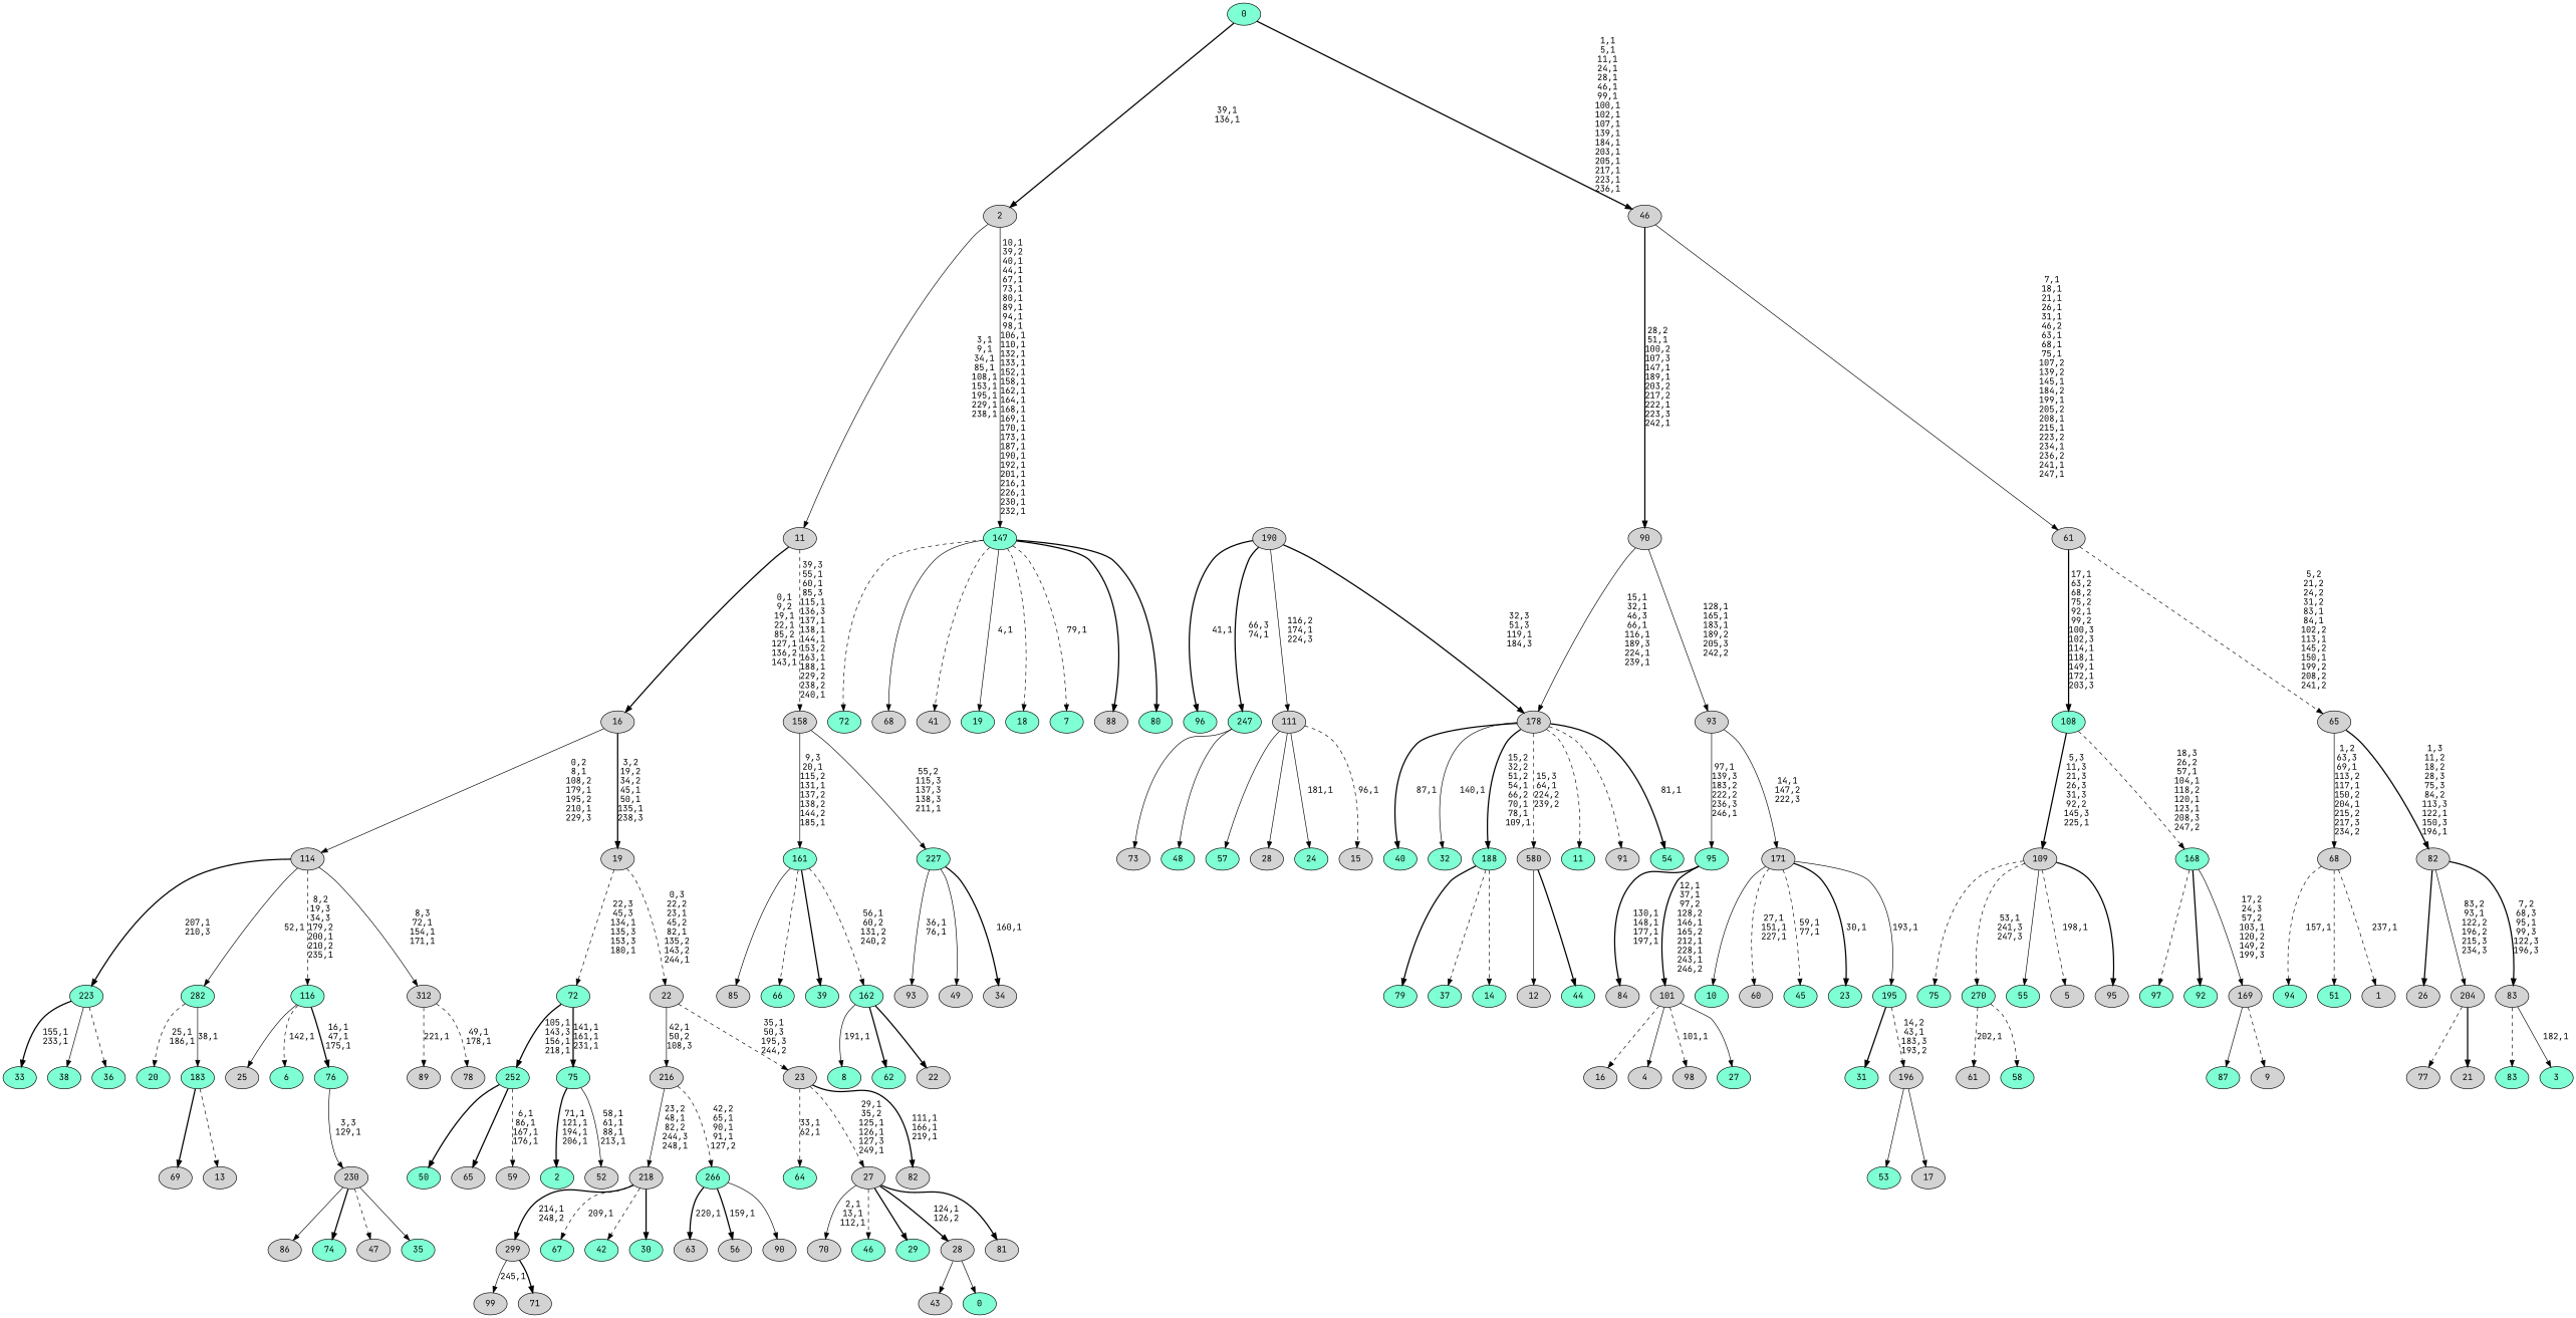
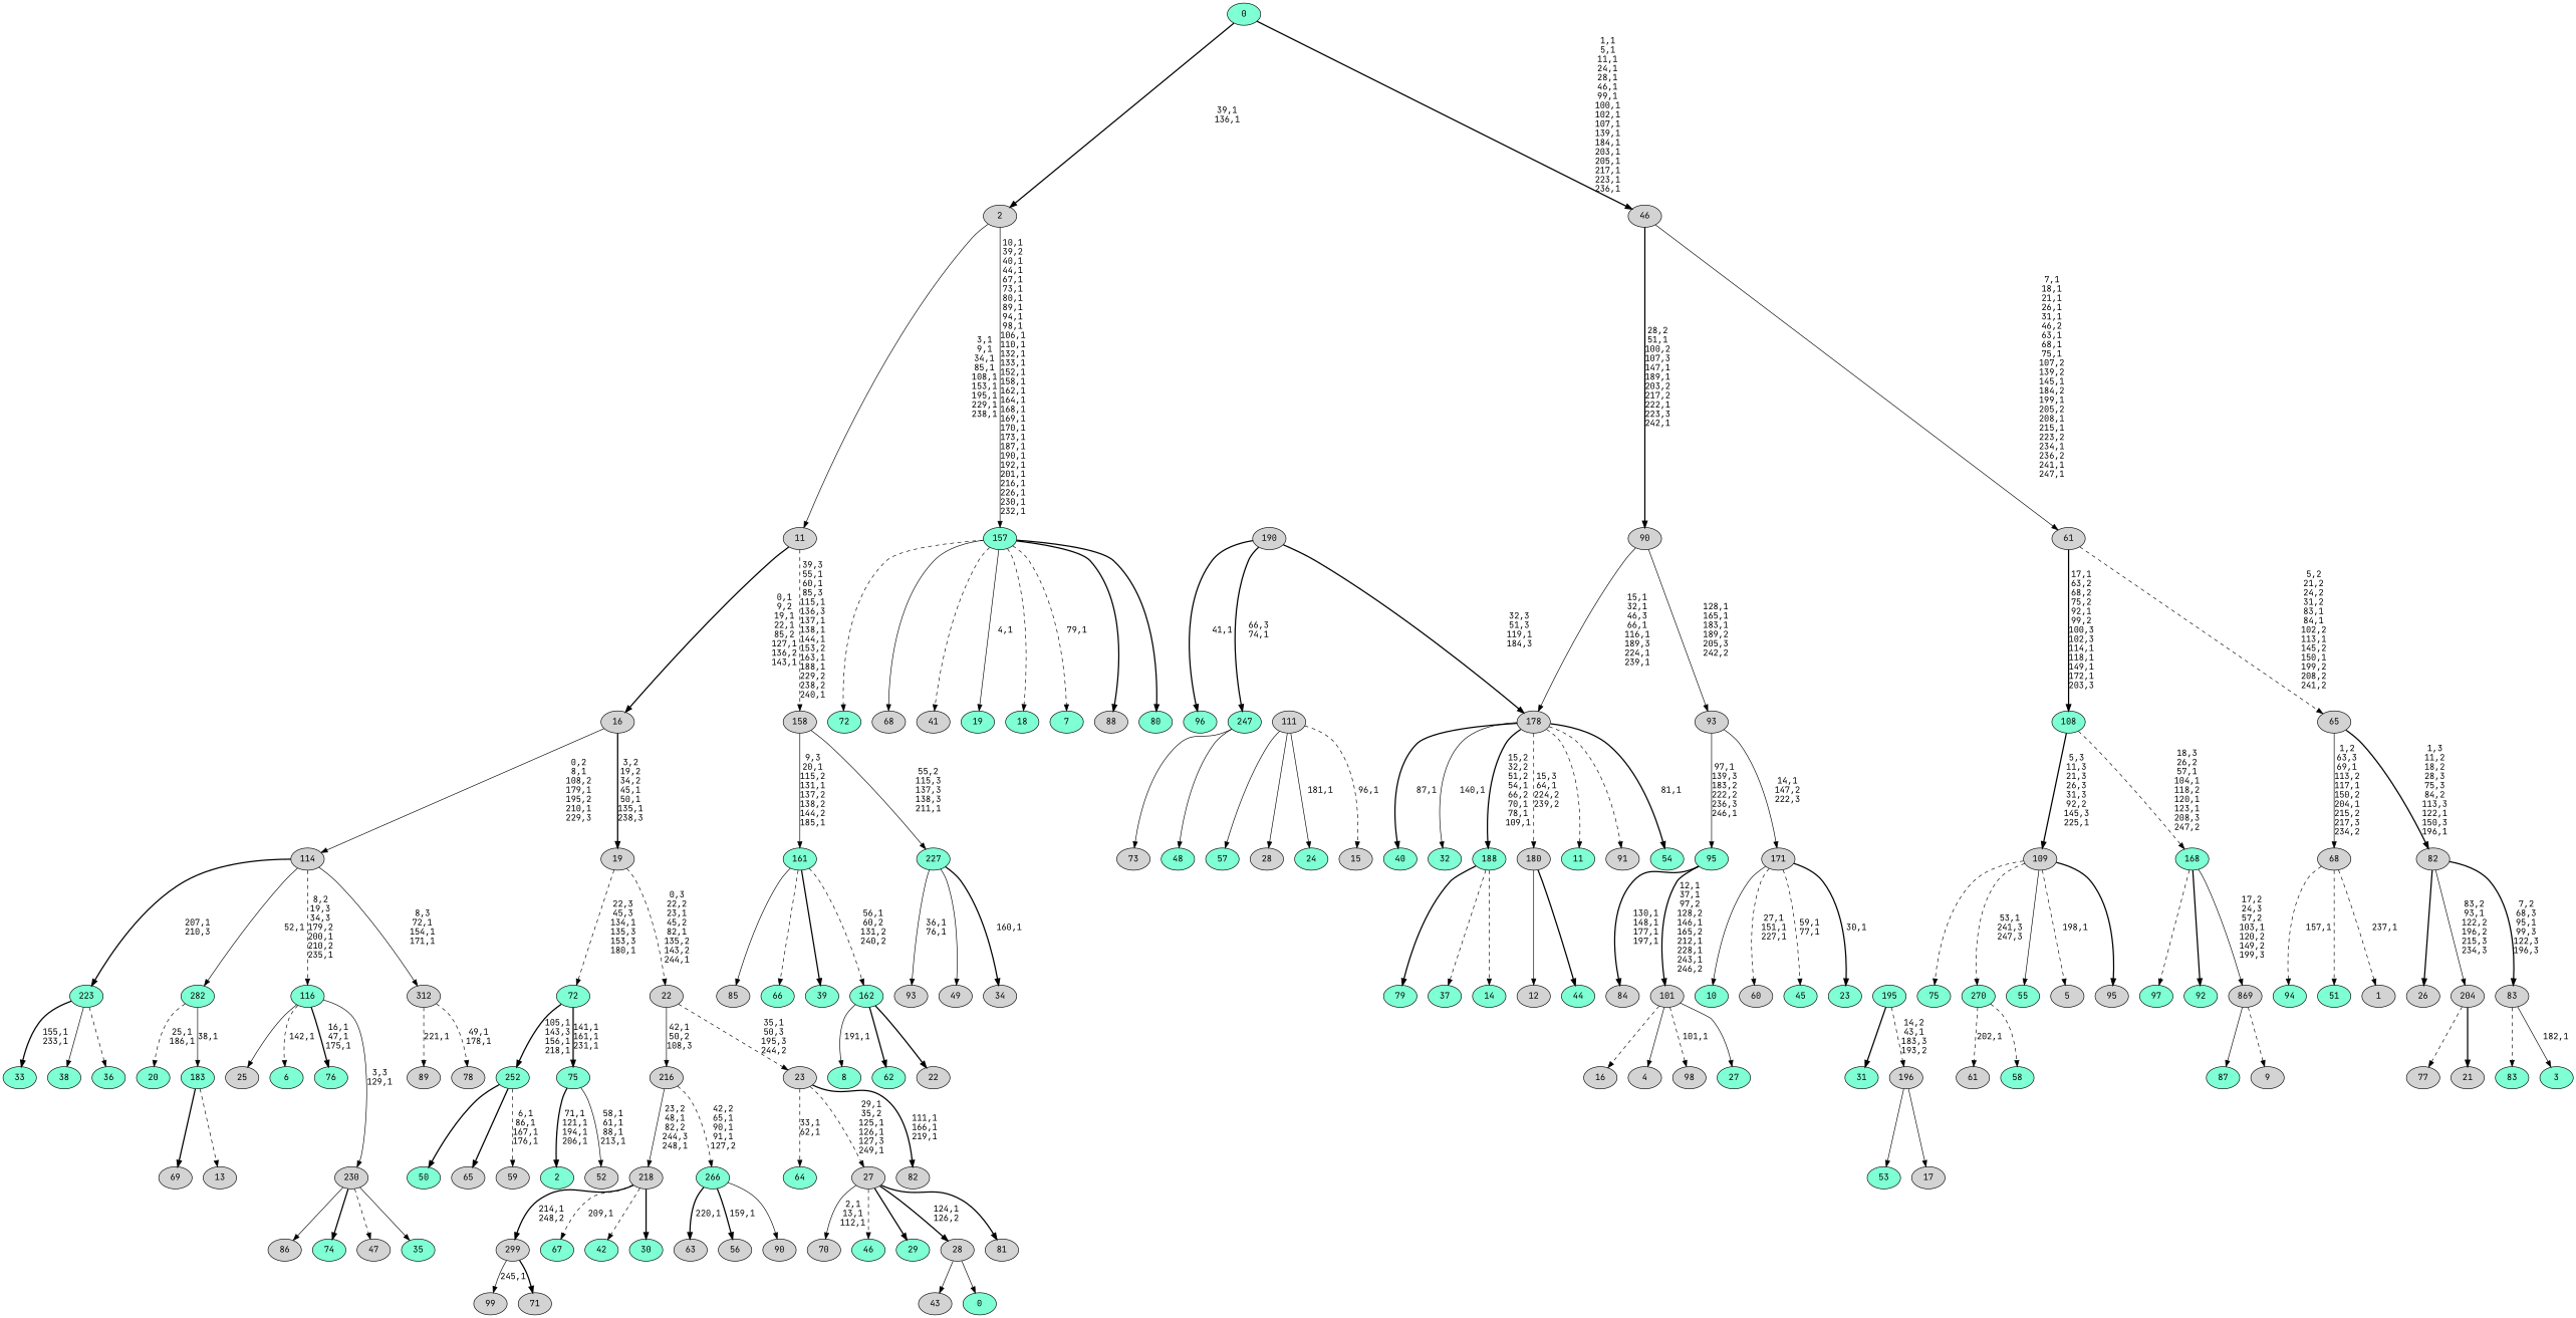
  digraph {
    fontname="JetBrains Mono"
    node [fillcolor=lightgrey fontname="JetBrains Mono" style=filled]
    edge [fontname="JetBrains Mono" style=solid]
    n1 [label=99]
    n2 [label=98]
    n3 [fillcolor=aquamarine label=97]
    n4 [fillcolor=aquamarine label=96]
    n5 [label=95]
    n6 [fillcolor=aquamarine label=94]
    n7 [label=93]
    n8 [fillcolor=aquamarine label=92]
    n9 [label=91]
    n10 [label=90]
    n11 [label=89]
    n12 [label=88]
    n13 [fillcolor=aquamarine label=87]
    n14 [label=86]
    n15 [label=85]
    n16 [label=84]
    n17 [fillcolor=aquamarine label=83]
    n18 [label=82]
    n19 [label=81]
    n20 [fillcolor=aquamarine label=80]
    n21 [fillcolor=aquamarine label=79]
    n22 [label=78]
    312
    n24 [label=77]
    n25 [fillcolor=aquamarine label=76]
    n26 [fillcolor=aquamarine label=75]
    n27 [fillcolor=aquamarine label=74]
    n28 [label=73]
    n29 [fillcolor=aquamarine label=72]
    n30 [label=71]
    299
    n32 [label=70]
    n33 [label=69]
    n34 [label=68]
    n35 [fillcolor=aquamarine label=67]
    n36 [fillcolor=aquamarine label=66]
    n37 [label=65]
    n38 [fillcolor=aquamarine label=64]
    n39 [label=63]
    n40 [fillcolor=aquamarine label=62]
    n41 [label=61]
    n42 [label=60]
    n43 [label=59]
    n44 [fillcolor=aquamarine label=58]
    270 [fillcolor=aquamarine]
    n46 [fillcolor=aquamarine label=57]
    n47 [label=56]
    266 [fillcolor=aquamarine]
    n49 [fillcolor=aquamarine label=55]
    n50 [fillcolor=aquamarine label=54]
    n51 [fillcolor=aquamarine label=53]
    n52 [label=52]
    n53 [fillcolor=aquamarine label=51]
    n54 [fillcolor=aquamarine label=50]
    252 [fillcolor=aquamarine]
    n56 [label=49]
    n57 [fillcolor=aquamarine label=48]
    247 [fillcolor=aquamarine]
    n59 [label=47]
    n60 [fillcolor=aquamarine label=46]
    n61 [fillcolor=aquamarine label=45]
    n62 [fillcolor=aquamarine label=44]
    n63 [label=43]
    n64 [fillcolor=aquamarine label=42]
    n65 [label=41]
    n66 [fillcolor=aquamarine label=40]
    n67 [fillcolor=aquamarine label=39]
    n68 [fillcolor=aquamarine label=38]
    n69 [fillcolor=aquamarine label=37]
    n70 [fillcolor=aquamarine label=36]
    n71 [fillcolor=aquamarine label=35]
    230
    n73 [label=34]
    227 [fillcolor=aquamarine]
    n75 [fillcolor=aquamarine label=33]
    223 [fillcolor=aquamarine]
    n77 [fillcolor=aquamarine label=32]
    n78 [fillcolor=aquamarine label=31]
    n79 [fillcolor=aquamarine label=30]
    218
    216
    n82 [fillcolor=aquamarine label=29]
    n83 [label=28]
    n84 [fillcolor=aquamarine label=27]
    n85 [label=26]
    n86 [label=25]
    n87 [fillcolor=aquamarine label=24]
    n88 [fillcolor=aquamarine label=23]
    n89 [label=22]
    n90 [label=21]
    204
    n92 [fillcolor=aquamarine label=20]
    n93 [fillcolor=aquamarine label=19]
    n94 [fillcolor=aquamarine label=18]
    n95 [label=17]
    196
    195 [fillcolor=aquamarine]
    n98 [label=16]
    n99 [label=15]
    n100 [label=111]
    190
    178
    n103 [fillcolor=aquamarine label=14]
    188 [fillcolor=aquamarine]
    n105 [label=13]
    183 [fillcolor=aquamarine]
    n107 [fillcolor=aquamarine label=282]
    n108 [label=12]
-   180 [label=580]
+   180
    n110 [fillcolor=aquamarine label=11]
    n111 [fillcolor=aquamarine label=10]
    171
    n113 [label=9]
-   169
+   169 [label=869]
    168 [fillcolor=aquamarine]
    n116 [fillcolor=aquamarine label=8]
    162 [fillcolor=aquamarine]
    161 [fillcolor=aquamarine]
    158
    n120 [fillcolor=aquamarine label=7]
-   147 [fillcolor=aquamarine]
+   147 [fillcolor=aquamarine label=157]
    n122 [fillcolor=aquamarine label=6]
    116 [fillcolor=aquamarine]
    114
    n125 [label=5]
    109
    108 [fillcolor=aquamarine]
    n128 [label=4]
    101
    95 [fillcolor=aquamarine]
    93
    90
    n133 [fillcolor=aquamarine label=3]
    83
    82
    n136 [fillcolor=aquamarine label=2]
    75 [fillcolor=aquamarine]
    72 [fillcolor=aquamarine]
    n139 [label=1]
    68
    65
    61
    46
    n144 [fillcolor=aquamarine label=0]
    28
    27
    23
    22
    19
    16
    11
    2
    0 [fillcolor=aquamarine]
    312 -> n11 [label="221,1" style=dashed]
    312 -> n22 [label="49,1\n178,1" style=dashed]
    299 -> n1 [label="245,1"]
    299 -> n30 [style=bold]
    270 -> n41 [label="202,1" style=dashed]
    270 -> n44 [style=dashed]
    266 -> n10
    266 -> n39 [label="220,1" style=bold]
    266 -> n47 [label="159,1" style=bold]
    252 -> n37 [style=bold]
    252 -> n43 [label="6,1\n86,1\n167,1\n176,1" style=dashed]
    252 -> n54 [style=bold]
    247 -> n28
    247 -> n57
    230 -> n14
    230 -> n27 [style=bold]
    230 -> n59 [style=dashed]
    230 -> n71
    227 -> n7 [label="36,1\n76,1"]
    227 -> n56
    227 -> n73 [label="160,1" style=bold]
    223 -> n68
    223 -> n70 [style=dashed]
    223 -> n75 [label="155,1\n233,1" style=bold]
    218 -> 299 [label="214,1\n248,2" style=bold]
    218 -> n35 [label="209,1" style=dashed]
    218 -> n64 [style=dashed]
    218 -> n79 [style=bold]
    216 -> 266 [label="42,2\n65,1\n90,1\n91,1\n127,2" style=dashed]
    216 -> 218 [label="23,2\n48,1\n82,2\n244,3\n248,1"]
    204 -> n24 [style=dashed]
    204 -> n90 [style=bold]
    196 -> n51
    196 -> n95
    195 -> n78 [style=bold]
    195 -> 196 [label="14,2\n43,1\n183,3\n193,2" style=dashed]
    n100 -> n46
    n100 -> n83
    n100 -> n87 [label="181,1"]
    n100 -> n99 [label="96,1" style=dashed]
    190 -> n4 [label="41,1" style=bold]
    190 -> 247 [label="66,3\n74,1" style=bold]
-   190 -> n100 [label="116,2\n174,1\n224,3"]
    190 -> 178 [label="32,3\n51,3\n119,1\n184,3" style=bold]
    178 -> n9 [style=dashed]
    178 -> n50 [label="81,1" style=bold]
    178 -> n66 [label="87,1" style=bold]
    178 -> n77 [label="140,1"]
    178 -> 188 [label="15,2\n32,2\n51,2\n54,1\n66,2\n70,1\n78,1\n109,1" style=bold]
    178 -> 180 [label="15,3\n64,1\n224,2\n239,2" style=dashed]
    178 -> n110 [style=dashed]
    188 -> n21 [style=bold]
    188 -> n69 [style=dashed]
    188 -> n103 [style=dashed]
    183 -> n33 [style=bold]
    183 -> n105 [style=dashed]
    n107 -> n92 [label="25,1\n186,1" style=dashed]
    n107 -> 183 [label="38,1"]
    180 -> n62 [style=bold]
    180 -> n108
    171 -> n42 [label="27,1\n151,1\n227,1" style=dashed]
    171 -> n61 [label="59,1\n77,1" style=dashed]
    171 -> n88 [label="30,1" style=bold]
-   171 -> 195 [label="193,1"]
    171 -> n111
    169 -> n13
    169 -> n113 [style=dashed]
    168 -> n3 [style=dashed]
    168 -> n8 [style=bold]
    168 -> 169 [label="17,2\n24,3\n57,2\n103,1\n120,2\n149,2\n199,3"]
    162 -> n40 [style=bold]
    162 -> n89 [style=bold]
    162 -> n116 [label="191,1"]
    161 -> n15
    161 -> n36 [style=dashed]
    161 -> n67 [style=bold]
    161 -> 162 [label="56,1\n60,2\n131,2\n240,2" style=dashed]
    158 -> 227 [label="55,2\n115,3\n137,3\n138,3\n211,1"]
    158 -> 161 [label="9,3\n20,1\n115,2\n131,1\n137,2\n138,2\n144,2\n185,1"]
    147 -> n12 [style=bold]
    147 -> n20 [style=bold]
    147 -> n29 [style=dashed]
    147 -> n34
    147 -> n65 [style=dashed]
    147 -> n93 [label="4,1"]
    147 -> n94 [style=dashed]
    147 -> n120 [label="79,1" style=dashed]
    116 -> n25 [label="16,1\n47,1\n175,1" style=bold]
-   n25 -> 230 [label="3,3\n129,1"]
+   116 -> 230 [label="3,3\n129,1"]
    116 -> n86
    116 -> n122 [label="142,1" style=dashed]
    114 -> 312 [label="8,3\n72,1\n154,1\n171,1"]
    114 -> 223 [label="207,1\n210,3" style=bold]
    114 -> n107 [label="52,1"]
    114 -> 116 [label="8,2\n19,3\n34,3\n179,2\n200,1\n210,2\n235,1" style=dashed]
    109 -> n5 [style=bold]
    109 -> n26 [style=dashed]
    109 -> 270 [label="53,1\n241,3\n247,3" style=dashed]
    109 -> n49
    109 -> n125 [label="198,1" style=dashed]
    108 -> 168 [label="18,3\n26,2\n57,1\n104,1\n118,2\n120,1\n123,1\n208,3\n247,2" style=dashed]
    108 -> 109 [label="5,3\n11,3\n21,3\n26,3\n31,3\n92,2\n145,3\n225,1" style=bold]
    101 -> n2 [label="101,1" style=dashed]
    101 -> n84
    101 -> n98 [style=dashed]
    101 -> n128
    95 -> n16 [label="130,1\n148,1\n177,1\n197,1" style=bold]
    95 -> 101 [label="12,1\n37,1\n97,2\n128,2\n146,1\n165,2\n212,1\n228,1\n243,1\n246,2" style=bold]
    93 -> 171 [label="14,1\n147,2\n222,3"]
    93 -> 95 [label="97,1\n139,3\n183,2\n222,2\n236,3\n246,1"]
    90 -> 178 [label="15,1\n32,1\n46,3\n66,1\n116,1\n189,3\n224,1\n239,1"]
    90 -> 93 [label="128,1\n165,1\n183,1\n189,2\n205,3\n242,2"]
    83 -> n17 [style=dashed]
    83 -> n133 [label="182,1"]
    82 -> n85 [style=bold]
    82 -> 204 [label="83,2\n93,1\n122,2\n196,2\n215,3\n234,3"]
    82 -> 83 [label="7,2\n68,3\n95,1\n99,3\n122,3\n196,3" style=bold]
    75 -> n52 [label="58,1\n61,1\n88,1\n213,1"]
    75 -> n136 [label="71,1\n121,1\n194,1\n206,1" style=bold]
    72 -> 252 [label="105,1\n143,3\n156,1\n218,1" style=bold]
    72 -> 75 [label="141,1\n161,1\n231,1" style=bold]
    68 -> n6 [label="157,1" style=dashed]
    68 -> n53 [style=dashed]
    68 -> n139 [label="237,1" style=dashed]
    65 -> 82 [label="1,3\n11,2\n18,2\n28,3\n75,3\n84,2\n113,3\n122,1\n150,3\n196,1" style=bold]
    65 -> 68 [label="1,2\n63,3\n69,1\n113,2\n117,1\n150,2\n204,1\n215,2\n217,3\n234,2"]
    61 -> 108 [label="17,1\n63,2\n68,2\n75,2\n92,1\n99,2\n100,3\n102,3\n114,1\n118,1\n149,1\n172,1\n203,3" style=bold]
    61 -> 65 [label="5,2\n21,2\n24,2\n31,2\n83,1\n84,1\n102,2\n113,1\n145,2\n150,1\n199,2\n208,2\n241,2" style=dashed]
    46 -> 90 [label="28,2\n51,1\n100,2\n107,3\n147,1\n189,1\n203,2\n217,2\n222,1\n223,3\n242,1" style=bold]
    46 -> 61 [label="7,1\n18,1\n21,1\n26,1\n31,1\n46,2\n63,1\n68,1\n75,1\n107,2\n139,2\n145,1\n184,2\n199,1\n205,2\n208,1\n215,1\n223,2\n234,1\n236,2\n241,1\n247,1"]
    28 -> n63
    28 -> n144
    27 -> n19 [style=bold]
    27 -> n32 [label="2,1\n13,1\n112,1"]
    27 -> n60 [style=dashed]
    27 -> n82 [style=bold]
    27 -> 28 [label="124,1\n126,2" style=bold]
    23 -> n18 [label="111,1\n166,1\n219,1" style=bold]
    23 -> n38 [label="33,1\n62,1" style=dashed]
    23 -> 27 [label="29,1\n35,2\n125,1\n126,1\n127,3\n249,1" style=dashed]
    22 -> 216 [label="42,1\n50,2\n108,3"]
    22 -> 23 [label="35,1\n50,3\n195,3\n244,2" style=dashed]
    19 -> 72 [label="22,3\n45,3\n134,1\n135,3\n153,3\n180,1" style=dashed]
    19 -> 22 [label="0,3\n22,2\n23,1\n45,2\n82,1\n135,2\n143,2\n244,1" style=dashed]
    16 -> 114 [label="0,2\n8,1\n108,2\n179,1\n195,2\n210,1\n229,3"]
    16 -> 19 [label="3,2\n19,2\n34,2\n45,1\n50,1\n135,1\n238,3" style=bold]
    11 -> 158 [label="39,3\n55,1\n60,1\n85,3\n115,1\n136,3\n137,1\n138,1\n144,1\n153,2\n163,1\n188,1\n229,2\n238,2\n240,1" style=dashed]
    11 -> 16 [label="0,1\n9,2\n19,1\n22,1\n85,2\n127,1\n136,2\n143,1" style=bold]
    2 -> 147 [label="10,1\n39,2\n40,1\n44,1\n67,1\n73,1\n80,1\n89,1\n94,1\n98,1\n106,1\n110,1\n132,1\n133,1\n152,1\n158,1\n162,1\n164,1\n168,1\n169,1\n170,1\n173,1\n187,1\n190,1\n192,1\n201,1\n216,1\n226,1\n230,1\n232,1"]
    2 -> 11 [label="3,1\n9,1\n34,1\n85,1\n108,1\n153,1\n195,1\n229,1\n238,1"]
    0 -> 46 [label="1,1\n5,1\n11,1\n24,1\n28,1\n46,1\n99,1\n100,1\n102,1\n107,1\n139,1\n184,1\n203,1\n205,1\n217,1\n223,1\n236,1" style=bold]
    0 -> 2 [label="39,1\n136,1" style=bold]
  }
